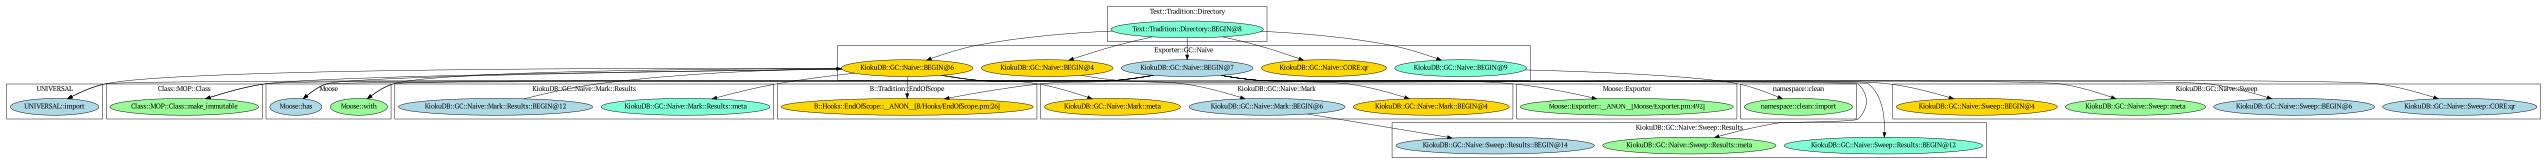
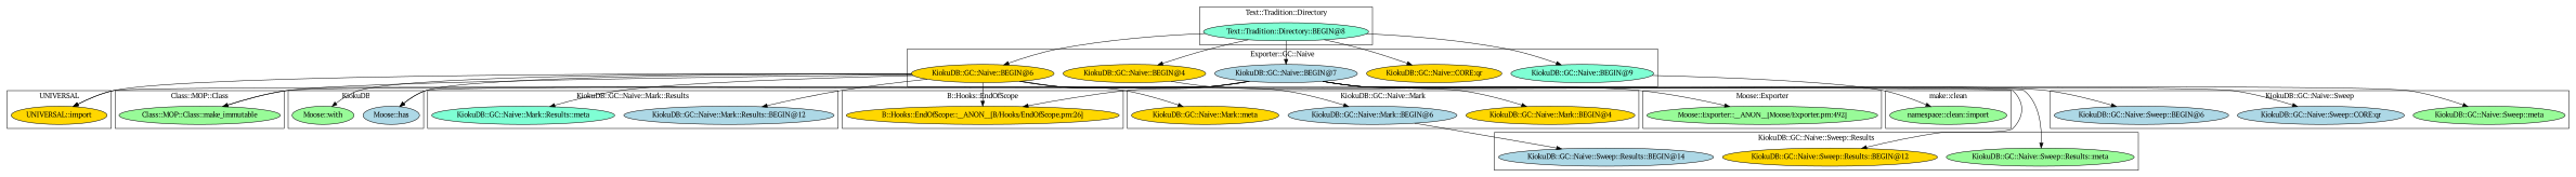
  digraph {
    fontname="PT Serif"
    node [fillcolor=lightblue fontname="PT Serif" style=filled]
    edge [fontname="PT Serif"]
-   "UNIVERSAL::import"
+   "UNIVERSAL::import" [fillcolor=gold]
    "KiokuDB::GC::Naive::Sweep::Results::BEGIN@14"
    "KiokuDB::GC::Naive::Sweep::Results::meta" [fillcolor=palegreen]
-   "KiokuDB::GC::Naive::Sweep::Results::BEGIN@12" [fillcolor=aquamarine]
+   "KiokuDB::GC::Naive::Sweep::Results::BEGIN@12" [fillcolor=gold]
    "namespace::clean::import" [fillcolor=palegreen]
    "KiokuDB::GC::Naive::BEGIN@6" [fillcolor=gold]
    "KiokuDB::GC::Naive::CORE:qr" [fillcolor=gold]
    "KiokuDB::GC::Naive::BEGIN@4" [fillcolor=gold]
    "KiokuDB::GC::Naive::BEGIN@9" [fillcolor=aquamarine]
    "KiokuDB::GC::Naive::BEGIN@7"
    "Class::MOP::Class::make_immutable" [fillcolor=palegreen]
    "Moose::with" [fillcolor=palegreen]
    "Moose::has"
    "KiokuDB::GC::Naive::Sweep::meta" [fillcolor=palegreen]
-   "KiokuDB::GC::Naive::Sweep::BEGIN@4" [fillcolor=gold]
    "KiokuDB::GC::Naive::Sweep::CORE:qr"
    "KiokuDB::GC::Naive::Sweep::BEGIN@6"
    "Text::Tradition::Directory::BEGIN@8" [fillcolor=aquamarine]
    "Moose::Exporter::__ANON__[Moose/Exporter.pm:492]" [fillcolor=palegreen]
    "KiokuDB::GC::Naive::Mark::Results::meta" [fillcolor=aquamarine]
    "KiokuDB::GC::Naive::Mark::Results::BEGIN@12"
    "B::Hooks::EndOfScope::__ANON__[B/Hooks/EndOfScope.pm:26]" [fillcolor=gold]
    "KiokuDB::GC::Naive::Mark::BEGIN@4" [fillcolor=gold]
    "KiokuDB::GC::Naive::Mark::BEGIN@6"
    "KiokuDB::GC::Naive::Mark::meta" [fillcolor=gold]
    subgraph cluster_1 {
      label=UNIVERSAL
      "UNIVERSAL::import"
    }
    subgraph cluster_2 {
      label="KiokuDB::GC::Naive::Sweep::Results"
      "KiokuDB::GC::Naive::Sweep::Results::BEGIN@14"
      "KiokuDB::GC::Naive::Sweep::Results::meta"
      "KiokuDB::GC::Naive::Sweep::Results::BEGIN@12"
    }
    subgraph cluster_3 {
-     label="namespace::clean"
+     label="make::clean"
      "namespace::clean::import"
    }
    subgraph cluster_4 {
      label="Exporter::GC::Naive"
      "KiokuDB::GC::Naive::BEGIN@6"
      "KiokuDB::GC::Naive::CORE:qr"
      "KiokuDB::GC::Naive::BEGIN@4"
      "KiokuDB::GC::Naive::BEGIN@9"
      "KiokuDB::GC::Naive::BEGIN@7"
    }
    subgraph cluster_5 {
      label="Class::MOP::Class"
      "Class::MOP::Class::make_immutable"
    }
    subgraph cluster_6 {
-     label=Moose
+     label=KiokuDB
      "Moose::with"
      "Moose::has"
    }
    subgraph cluster_7 {
      label="KiokuDB::GC::Naive::Sweep"
      "KiokuDB::GC::Naive::Sweep::meta"
-     "KiokuDB::GC::Naive::Sweep::BEGIN@4"
      "KiokuDB::GC::Naive::Sweep::CORE:qr"
      "KiokuDB::GC::Naive::Sweep::BEGIN@6"
    }
    subgraph cluster_8 {
      label="Text::Tradition::Directory"
      "Text::Tradition::Directory::BEGIN@8"
    }
    subgraph cluster_9 {
      label="Moose::Exporter"
      "Moose::Exporter::__ANON__[Moose/Exporter.pm:492]"
    }
    subgraph cluster_10 {
      label="KiokuDB::GC::Naive::Mark::Results"
      "KiokuDB::GC::Naive::Mark::Results::meta"
      "KiokuDB::GC::Naive::Mark::Results::BEGIN@12"
    }
    subgraph cluster_11 {
-     label="B::Tradition::EndOfScope"
+     label="B::Hooks::EndOfScope"
      "B::Hooks::EndOfScope::__ANON__[B/Hooks/EndOfScope.pm:26]"
    }
    subgraph cluster_12 {
      label="KiokuDB::GC::Naive::Mark"
      "KiokuDB::GC::Naive::Mark::BEGIN@4"
      "KiokuDB::GC::Naive::Mark::BEGIN@6"
      "KiokuDB::GC::Naive::Mark::meta"
    }
    "KiokuDB::GC::Naive::BEGIN@6" -> "UNIVERSAL::import"
    "KiokuDB::GC::Naive::BEGIN@6" -> "Class::MOP::Class::make_immutable"
    "KiokuDB::GC::Naive::BEGIN@6" -> "Moose::with"
    "KiokuDB::GC::Naive::BEGIN@6" -> "Moose::has"
    "KiokuDB::GC::Naive::BEGIN@6" -> "KiokuDB::GC::Naive::Mark::Results::meta"
-   "KiokuDB::GC::Naive::Mark::Results::BEGIN@12" -> "KiokuDB::GC::Naive::BEGIN@6"
+   "KiokuDB::GC::Naive::BEGIN@6" -> "KiokuDB::GC::Naive::Mark::Results::BEGIN@12"
    "KiokuDB::GC::Naive::BEGIN@6" -> "B::Hooks::EndOfScope::__ANON__[B/Hooks/EndOfScope.pm:26]"
    "KiokuDB::GC::Naive::BEGIN@6" -> "KiokuDB::GC::Naive::Mark::BEGIN@4"
    "KiokuDB::GC::Naive::BEGIN@6" -> "KiokuDB::GC::Naive::Mark::BEGIN@6"
    "KiokuDB::GC::Naive::BEGIN@6" -> "KiokuDB::GC::Naive::Mark::meta"
    "KiokuDB::GC::Naive::BEGIN@4" -> "Moose::Exporter::__ANON__[Moose/Exporter.pm:492]"
    "KiokuDB::GC::Naive::BEGIN@9" -> "namespace::clean::import"
    "KiokuDB::GC::Naive::BEGIN@7" -> "UNIVERSAL::import"
    "KiokuDB::GC::Naive::BEGIN@7" -> "KiokuDB::GC::Naive::Sweep::Results::meta"
    "KiokuDB::GC::Naive::BEGIN@7" -> "KiokuDB::GC::Naive::Sweep::Results::BEGIN@12"
    "KiokuDB::GC::Naive::BEGIN@7" -> "Class::MOP::Class::make_immutable"
-   "KiokuDB::GC::Naive::BEGIN@7" -> "Moose::with"
    "KiokuDB::GC::Naive::BEGIN@7" -> "Moose::has"
    "KiokuDB::GC::Naive::BEGIN@7" -> "KiokuDB::GC::Naive::Sweep::meta"
-   "KiokuDB::GC::Naive::BEGIN@7" -> "KiokuDB::GC::Naive::Sweep::BEGIN@4"
    "KiokuDB::GC::Naive::BEGIN@7" -> "KiokuDB::GC::Naive::Sweep::CORE:qr"
    "KiokuDB::GC::Naive::BEGIN@7" -> "KiokuDB::GC::Naive::Sweep::BEGIN@6"
    "KiokuDB::GC::Naive::BEGIN@7" -> "B::Hooks::EndOfScope::__ANON__[B/Hooks/EndOfScope.pm:26]"
    "Text::Tradition::Directory::BEGIN@8" -> "KiokuDB::GC::Naive::BEGIN@6"
    "Text::Tradition::Directory::BEGIN@8" -> "KiokuDB::GC::Naive::CORE:qr"
    "Text::Tradition::Directory::BEGIN@8" -> "KiokuDB::GC::Naive::BEGIN@4"
    "Text::Tradition::Directory::BEGIN@8" -> "KiokuDB::GC::Naive::BEGIN@9"
    "Text::Tradition::Directory::BEGIN@8" -> "KiokuDB::GC::Naive::BEGIN@7"
    "KiokuDB::GC::Naive::Mark::BEGIN@6" -> "KiokuDB::GC::Naive::Sweep::Results::BEGIN@14"
  }
